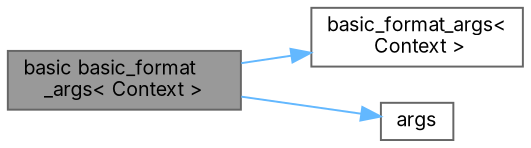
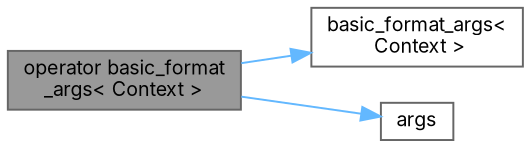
  digraph {
    fontname=Inter
    rankdir=LR
    node [color=grey40 fillcolor=white fontname=Inter fontsize=10 shape=box style=filled]
    edge [color=steelblue1 fontname=Inter fontsize=10 labelfontname=Helvetica labelfontsize=10 style=solid]
-   n1 [color=gray40 fillcolor=grey60 fontcolor=black height=0.2 label="basic basic_format\l_args\< Context \>" width=0.4]
+   n1 [color=gray40 fillcolor=grey60 fontcolor=black height=0.2 label="operator basic_format\l_args\< Context \>" width=0.4]
    n2 [height=0.2 label="basic_format_args\<\l Context \>" width=0.4]
    n3 [height=0.2 label=args width=0.4]
    n1 -> n2
    n1 -> n3
  }
